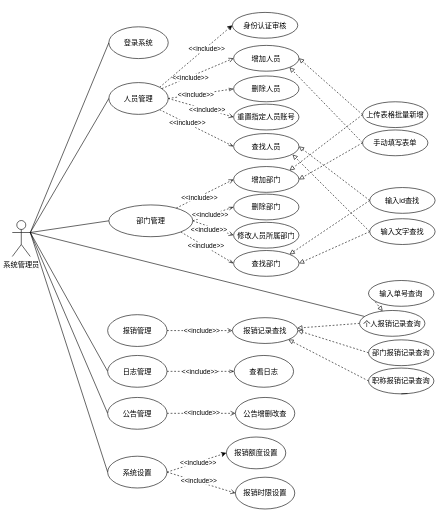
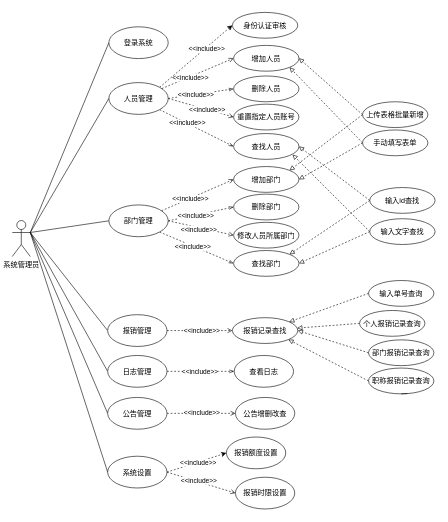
  <mxCell id="0" />
  <mxCell id="1" parent="0" />
  <mxCell id="2" style="rounded=0;orthogonalLoop=1;jettySize=auto;html=1;entryX=0;entryY=0.5;entryDx=0;entryDy=0;labelBackgroundColor=none;endArrow=open;endFill=0;dashed=1;" parent="1" source="12" target="14" edge="1" treatAsSingle="0"><mxGeometry relative="1" as="geometry"><mxPoint x="362" y="118" as="targetPoint" /></mxGeometry></mxCell>
  <mxCell id="3" value="&amp;lt;&amp;lt;include&amp;gt;&amp;gt;" style="edgeLabel;html=1;align=center;verticalAlign=middle;resizable=0;points=[];" parent="2" vertex="1" connectable="0"><mxGeometry x="-0.209" y="-1" relative="1" as="geometry"><mxPoint as="offset" /></mxGeometry></mxCell>
  <mxCell id="4" style="edgeStyle=none;rounded=0;orthogonalLoop=1;jettySize=auto;html=1;entryX=0;entryY=0.5;entryDx=0;entryDy=0;dashed=1;labelBackgroundColor=none;endArrow=openThin;endFill=0;exitX=1;exitY=0.5;exitDx=0;exitDy=0;" parent="1" source="12" target="13" edge="1" treatAsSingle="0"><mxGeometry relative="1" as="geometry"><mxPoint x="255" y="180" as="sourcePoint" /><mxPoint x="360" y="194" as="targetPoint" /></mxGeometry></mxCell>
  <mxCell id="5" value="&amp;lt;&amp;lt;include&amp;gt;&amp;gt;" style="edgeLabel;html=1;align=center;verticalAlign=middle;resizable=0;points=[];" parent="4" vertex="1" connectable="0"><mxGeometry x="-0.171" relative="1" as="geometry"><mxPoint as="offset" /></mxGeometry></mxCell>
  <mxCell id="6" style="edgeStyle=none;rounded=0;orthogonalLoop=1;jettySize=auto;html=1;exitX=1;exitY=0.5;exitDx=0;exitDy=0;entryX=0;entryY=0.5;entryDx=0;entryDy=0;dashed=1;labelBackgroundColor=none;endArrow=open;endFill=0;" parent="1" source="12" target="15" edge="1" treatAsSingle="0"><mxGeometry relative="1" as="geometry"><mxPoint x="362.56" y="279.04" as="targetPoint" /></mxGeometry></mxCell>
  <mxCell id="7" value="&amp;lt;&amp;lt;include&amp;gt;&amp;gt;" style="edgeLabel;html=1;align=center;verticalAlign=middle;resizable=0;points=[];" parent="6" vertex="1" connectable="0"><mxGeometry x="0.188" relative="1" as="geometry"><mxPoint as="offset" /></mxGeometry></mxCell>
  <mxCell id="8" style="edgeStyle=none;rounded=0;orthogonalLoop=1;jettySize=auto;html=1;exitX=1;exitY=1;exitDx=0;exitDy=0;entryX=0;entryY=0.5;entryDx=0;entryDy=0;dashed=1;labelBackgroundColor=none;endArrow=openThin;endFill=0;" parent="1" source="12" target="16" edge="1" treatAsSingle="0"><mxGeometry relative="1" as="geometry" /></mxCell>
  <mxCell id="9" value="&amp;lt;&amp;lt;include&amp;gt;&amp;gt;" style="edgeLabel;html=1;align=center;verticalAlign=middle;resizable=0;points=[];" parent="8" vertex="1" connectable="0"><mxGeometry x="-0.258" relative="1" as="geometry"><mxPoint as="offset" /></mxGeometry></mxCell>
  <mxCell id="10" style="rounded=0;orthogonalLoop=1;jettySize=auto;html=1;exitX=1;exitY=0;exitDx=0;exitDy=0;entryX=0;entryY=0.5;entryDx=0;entryDy=0;dashed=1;" parent="1" source="12" target="79" edge="1"><mxGeometry relative="1" as="geometry" /></mxCell>
  <mxCell id="11" value="&amp;lt;&amp;lt;include&amp;gt;&amp;gt;" style="edgeLabel;html=1;align=center;verticalAlign=middle;resizable=0;points=[];" parent="10" vertex="1" connectable="0"><mxGeometry x="0.258" y="-2" relative="1" as="geometry"><mxPoint y="-1" as="offset" /></mxGeometry></mxCell>
  <mxCell id="12" value="人员管理" style="ellipse;whiteSpace=wrap;html=1;" parent="1" vertex="1"><mxGeometry x="181" y="137" width="99" height="53" as="geometry" /></mxCell>
  <mxCell id="13" value="删除人员" style="ellipse;whiteSpace=wrap;html=1;" parent="1" vertex="1"><mxGeometry x="389" y="126" width="109" height="43" as="geometry" /></mxCell>
  <mxCell id="14" value="增加人员" style="ellipse;whiteSpace=wrap;html=1;" parent="1" vertex="1"><mxGeometry x="389" y="75" width="109" height="43" as="geometry" /></mxCell>
  <mxCell id="15" value="重置指定人员账号" style="ellipse;whiteSpace=wrap;html=1;" parent="1" vertex="1"><mxGeometry x="389" y="173" width="109" height="43" as="geometry" /></mxCell>
  <mxCell id="16" value="查找人员" style="ellipse;whiteSpace=wrap;html=1;" parent="1" vertex="1"><mxGeometry x="389" y="222" width="109" height="43" as="geometry" /></mxCell>
  <mxCell id="17" style="edgeStyle=none;rounded=0;orthogonalLoop=1;jettySize=auto;html=1;exitX=1;exitY=0.333;exitDx=0;exitDy=0;exitPerimeter=0;entryX=0;entryY=0.5;entryDx=0;entryDy=0;labelBackgroundColor=none;endArrow=none;endFill=0;" parent="1" source="24" target="12" edge="1"><mxGeometry relative="1" as="geometry" /></mxCell>
  <mxCell id="18" style="edgeStyle=none;rounded=0;orthogonalLoop=1;jettySize=auto;html=1;exitX=1;exitY=0.333;exitDx=0;exitDy=0;exitPerimeter=0;entryX=0;entryY=0.5;entryDx=0;entryDy=0;labelBackgroundColor=none;endArrow=none;endFill=0;" parent="1" source="24" target="33" edge="1"><mxGeometry relative="1" as="geometry" /></mxCell>
- <mxCell id="19" style="edgeStyle=none;rounded=0;orthogonalLoop=1;jettySize=auto;html=1;exitX=1;exitY=0.333;exitDx=0;exitDy=0;exitPerimeter=0;labelBackgroundColor=none;endArrow=none;endFill=0;" parent="1" source="24" target="55" edge="1"><mxGeometry relative="1" as="geometry" /></mxCell>
+ <mxCell id="19" style="edgeStyle=none;rounded=0;orthogonalLoop=1;jettySize=auto;html=1;exitX=1;exitY=0.333;exitDx=0;exitDy=0;exitPerimeter=0;entryX=0;entryY=0.5;entryDx=0;entryDy=0;labelBackgroundColor=none;endArrow=none;endFill=0;" parent="1" source="24" target="52" edge="1"><mxGeometry relative="1" as="geometry" /></mxCell>
  <mxCell id="20" style="edgeStyle=none;rounded=0;orthogonalLoop=1;jettySize=auto;html=1;exitX=1;exitY=0.333;exitDx=0;exitDy=0;exitPerimeter=0;entryX=0;entryY=0.5;entryDx=0;entryDy=0;labelBackgroundColor=none;endArrow=none;endFill=0;" parent="1" source="24" target="64" edge="1"><mxGeometry relative="1" as="geometry" /></mxCell>
  <mxCell id="21" style="edgeStyle=none;rounded=0;orthogonalLoop=1;jettySize=auto;html=1;exitX=1;exitY=0.333;exitDx=0;exitDy=0;exitPerimeter=0;entryX=0;entryY=0.5;entryDx=0;entryDy=0;labelBackgroundColor=none;endArrow=none;endFill=0;" parent="1" source="24" target="70" edge="1"><mxGeometry relative="1" as="geometry" /></mxCell>
  <mxCell id="22" style="edgeStyle=none;rounded=0;orthogonalLoop=1;jettySize=auto;html=1;exitX=1;exitY=0.333;exitDx=0;exitDy=0;exitPerimeter=0;labelBackgroundColor=none;endArrow=none;endFill=0;entryX=0;entryY=0.5;entryDx=0;entryDy=0;" parent="1" source="24" target="78" edge="1"><mxGeometry relative="1" as="geometry"><mxPoint x="174" y="43.5" as="targetPoint" /></mxGeometry></mxCell>
  <mxCell id="23" style="edgeStyle=none;rounded=0;orthogonalLoop=1;jettySize=auto;html=1;exitX=1;exitY=0.333;exitDx=0;exitDy=0;exitPerimeter=0;entryX=0;entryY=0.5;entryDx=0;entryDy=0;labelBackgroundColor=none;endArrow=none;endFill=0;" parent="1" source="24" target="76" edge="1"><mxGeometry relative="1" as="geometry" /></mxCell>
  <mxCell id="24" value="系统管理员" style="shape=umlActor;verticalLabelPosition=bottom;verticalAlign=top;html=1;" parent="1" vertex="1"><mxGeometry x="20" y="367" width="30" height="60" as="geometry" /></mxCell>
  <mxCell id="25" style="rounded=0;orthogonalLoop=1;jettySize=auto;html=1;entryX=0;entryY=0.5;entryDx=0;entryDy=0;labelBackgroundColor=none;endArrow=open;endFill=0;dashed=1;" parent="1" source="33" target="35" edge="1" treatAsSingle="0"><mxGeometry relative="1" as="geometry"><mxPoint x="362" y="307" as="targetPoint" /></mxGeometry></mxCell>
  <mxCell id="26" value="&amp;lt;&amp;lt;include&amp;gt;&amp;gt;" style="edgeLabel;html=1;align=center;verticalAlign=middle;resizable=0;points=[];" parent="25" vertex="1" connectable="0"><mxGeometry x="-0.209" y="-1" relative="1" as="geometry"><mxPoint as="offset" /></mxGeometry></mxCell>
  <mxCell id="27" style="edgeStyle=none;rounded=0;orthogonalLoop=1;jettySize=auto;html=1;entryX=0;entryY=0.5;entryDx=0;entryDy=0;dashed=1;labelBackgroundColor=none;endArrow=openThin;endFill=0;exitX=1;exitY=0.5;exitDx=0;exitDy=0;" parent="1" source="33" target="34" edge="1" treatAsSingle="0"><mxGeometry relative="1" as="geometry"><mxPoint x="255" y="369" as="sourcePoint" /><mxPoint x="360" y="383" as="targetPoint" /></mxGeometry></mxCell>
  <mxCell id="28" value="&amp;lt;&amp;lt;include&amp;gt;&amp;gt;" style="edgeLabel;html=1;align=center;verticalAlign=middle;resizable=0;points=[];" parent="27" vertex="1" connectable="0"><mxGeometry x="-0.171" relative="1" as="geometry"><mxPoint as="offset" /></mxGeometry></mxCell>
  <mxCell id="29" style="edgeStyle=none;rounded=0;orthogonalLoop=1;jettySize=auto;html=1;exitX=1;exitY=0.5;exitDx=0;exitDy=0;entryX=0;entryY=0.5;entryDx=0;entryDy=0;dashed=1;labelBackgroundColor=none;endArrow=open;endFill=0;" parent="1" source="33" target="36" edge="1" treatAsSingle="0"><mxGeometry relative="1" as="geometry"><mxPoint x="362.56" y="468.04" as="targetPoint" /></mxGeometry></mxCell>
  <mxCell id="30" value="&amp;lt;&amp;lt;include&amp;gt;&amp;gt;" style="edgeLabel;html=1;align=center;verticalAlign=middle;resizable=0;points=[];" parent="29" vertex="1" connectable="0"><mxGeometry x="0.188" relative="1" as="geometry"><mxPoint x="-13.74" as="offset" /></mxGeometry></mxCell>
  <mxCell id="31" style="edgeStyle=none;rounded=0;orthogonalLoop=1;jettySize=auto;html=1;exitX=1;exitY=1;exitDx=0;exitDy=0;entryX=0;entryY=0.5;entryDx=0;entryDy=0;dashed=1;labelBackgroundColor=none;endArrow=openThin;endFill=0;" parent="1" source="33" target="37" edge="1" treatAsSingle="0"><mxGeometry relative="1" as="geometry" /></mxCell>
  <mxCell id="32" value="&amp;lt;&amp;lt;include&amp;gt;&amp;gt;" style="edgeLabel;html=1;align=center;verticalAlign=middle;resizable=0;points=[];" parent="31" vertex="1" connectable="0"><mxGeometry x="-0.258" relative="1" as="geometry"><mxPoint x="8.77" y="4.41" as="offset" /></mxGeometry></mxCell>
- <mxCell id="33" value="部门管理" style="ellipse;whiteSpace=wrap;html=1;" parent="1" vertex="1"><mxGeometry x="181" y="341" width="140" height="53" as="geometry" /></mxCell>
+ <mxCell id="33" value="部门管理" style="ellipse;whiteSpace=wrap;html=1;" parent="1" vertex="1"><mxGeometry x="181" y="341" width="99" height="53" as="geometry" /></mxCell>
  <mxCell id="34" value="删除部门" style="ellipse;whiteSpace=wrap;html=1;" parent="1" vertex="1"><mxGeometry x="389" y="323" width="109" height="43" as="geometry" /></mxCell>
  <mxCell id="35" value="增加部门" style="ellipse;whiteSpace=wrap;html=1;" parent="1" vertex="1"><mxGeometry x="389" y="277" width="109" height="43" as="geometry" /></mxCell>
  <mxCell id="36" value="修改人员所属部门" style="ellipse;whiteSpace=wrap;html=1;" parent="1" vertex="1"><mxGeometry x="389" y="370" width="109" height="43" as="geometry" /></mxCell>
  <mxCell id="37" value="查找部门" style="ellipse;whiteSpace=wrap;html=1;" parent="1" vertex="1"><mxGeometry x="389" y="417" width="109" height="43" as="geometry" /></mxCell>
  <mxCell id="38" style="edgeStyle=none;rounded=0;orthogonalLoop=1;jettySize=auto;html=1;exitX=0;exitY=0.5;exitDx=0;exitDy=0;entryX=1;entryY=0.5;entryDx=0;entryDy=0;dashed=1;labelBackgroundColor=none;endArrow=block;endFill=0;" parent="1" source="40" target="14" edge="1"><mxGeometry relative="1" as="geometry" /></mxCell>
  <mxCell id="39" style="edgeStyle=none;rounded=0;orthogonalLoop=1;jettySize=auto;html=1;exitX=0;exitY=0.5;exitDx=0;exitDy=0;entryX=1;entryY=0;entryDx=0;entryDy=0;dashed=1;labelBackgroundColor=none;endArrow=block;endFill=0;" parent="1" source="40" target="35" edge="1"><mxGeometry relative="1" as="geometry" /></mxCell>
  <mxCell id="40" value="上传表格批量新增" style="ellipse;whiteSpace=wrap;html=1;" parent="1" vertex="1"><mxGeometry x="604" y="169" width="109" height="43" as="geometry" /></mxCell>
  <mxCell id="41" style="edgeStyle=none;rounded=0;orthogonalLoop=1;jettySize=auto;html=1;exitX=0;exitY=0.5;exitDx=0;exitDy=0;dashed=1;labelBackgroundColor=none;endArrow=block;endFill=0;entryX=1;entryY=1;entryDx=0;entryDy=0;" parent="1" source="43" target="14" edge="1"><mxGeometry relative="1" as="geometry" /></mxCell>
  <mxCell id="42" style="edgeStyle=none;rounded=0;orthogonalLoop=1;jettySize=auto;html=1;exitX=0;exitY=0.5;exitDx=0;exitDy=0;entryX=1;entryY=0.5;entryDx=0;entryDy=0;dashed=1;labelBackgroundColor=none;endArrow=block;endFill=0;" parent="1" source="43" target="35" edge="1"><mxGeometry relative="1" as="geometry" /></mxCell>
  <mxCell id="43" value="手动填写表单" style="ellipse;whiteSpace=wrap;html=1;" parent="1" vertex="1"><mxGeometry x="604" y="216" width="109" height="43" as="geometry" /></mxCell>
  <mxCell id="44" style="edgeStyle=none;rounded=0;orthogonalLoop=1;jettySize=auto;html=1;exitX=0;exitY=0.5;exitDx=0;exitDy=0;entryX=0.902;entryY=0.815;entryDx=0;entryDy=0;entryPerimeter=0;dashed=1;labelBackgroundColor=none;endArrow=block;endFill=0;" parent="1" source="46" target="16" edge="1"><mxGeometry relative="1" as="geometry" /></mxCell>
  <mxCell id="45" style="edgeStyle=none;rounded=0;orthogonalLoop=1;jettySize=auto;html=1;exitX=0;exitY=0.5;exitDx=0;exitDy=0;entryX=1;entryY=0.5;entryDx=0;entryDy=0;dashed=1;labelBackgroundColor=none;endArrow=block;endFill=0;" parent="1" source="46" target="37" edge="1"><mxGeometry relative="1" as="geometry" /></mxCell>
  <mxCell id="46" value="输入文字查找" style="ellipse;whiteSpace=wrap;html=1;" parent="1" vertex="1"><mxGeometry x="616" y="364" width="109" height="43" as="geometry" /></mxCell>
  <mxCell id="47" style="edgeStyle=none;rounded=0;orthogonalLoop=1;jettySize=auto;html=1;exitX=0;exitY=0.5;exitDx=0;exitDy=0;entryX=1;entryY=0.5;entryDx=0;entryDy=0;dashed=1;labelBackgroundColor=none;endArrow=block;endFill=0;" parent="1" source="49" target="16" edge="1"><mxGeometry relative="1" as="geometry" /></mxCell>
  <mxCell id="48" style="edgeStyle=none;rounded=0;orthogonalLoop=1;jettySize=auto;html=1;exitX=0;exitY=0.5;exitDx=0;exitDy=0;entryX=1;entryY=0;entryDx=0;entryDy=0;dashed=1;labelBackgroundColor=none;endArrow=block;endFill=0;" parent="1" source="49" target="37" edge="1"><mxGeometry relative="1" as="geometry" /></mxCell>
  <mxCell id="49" value="输入id查找" style="ellipse;whiteSpace=wrap;html=1;" parent="1" vertex="1"><mxGeometry x="616" y="312" width="109" height="43" as="geometry" /></mxCell>
  <mxCell id="50" style="edgeStyle=none;rounded=0;orthogonalLoop=1;jettySize=auto;html=1;exitX=1;exitY=0.5;exitDx=0;exitDy=0;dashed=1;labelBackgroundColor=none;endArrow=open;endFill=0;" parent="1" source="52" target="53" edge="1" treatAsSingle="0"><mxGeometry relative="1" as="geometry" /></mxCell>
  <mxCell id="51" value="&amp;lt;&amp;lt;include&amp;gt;&amp;gt;" style="edgeLabel;html=1;align=center;verticalAlign=middle;resizable=0;points=[];" parent="50" vertex="1" connectable="0"><mxGeometry x="0.431" y="-1" relative="1" as="geometry"><mxPoint x="-20.29" y="-1" as="offset" /></mxGeometry></mxCell>
  <mxCell id="52" value="报销管理" style="ellipse;whiteSpace=wrap;html=1;" parent="1" vertex="1"><mxGeometry x="179" y="524" width="99" height="53" as="geometry" /></mxCell>
  <mxCell id="53" value="报销记录查找" style="ellipse;whiteSpace=wrap;html=1;" parent="1" vertex="1"><mxGeometry x="387" y="529" width="109" height="43" as="geometry" /></mxCell>
  <mxCell id="54" style="edgeStyle=none;rounded=0;orthogonalLoop=1;jettySize=auto;html=1;exitX=0;exitY=0.5;exitDx=0;exitDy=0;dashed=1;labelBackgroundColor=none;endArrow=block;endFill=0;" parent="1" source="55" target="53" edge="1"><mxGeometry relative="1" as="geometry" /></mxCell>
  <mxCell id="55" value="个人报销记录查询" style="ellipse;whiteSpace=wrap;html=1;" parent="1" vertex="1"><mxGeometry x="599" y="517" width="109" height="43" as="geometry" /></mxCell>
  <mxCell id="56" style="edgeStyle=none;rounded=0;orthogonalLoop=1;jettySize=auto;html=1;exitX=0;exitY=0.5;exitDx=0;exitDy=0;entryX=1;entryY=0.5;entryDx=0;entryDy=0;dashed=1;labelBackgroundColor=none;endArrow=block;endFill=0;" parent="1" source="57" target="53" edge="1"><mxGeometry relative="1" as="geometry" /></mxCell>
  <mxCell id="57" value="部门报销记录查询" style="ellipse;whiteSpace=wrap;html=1;" parent="1" vertex="1"><mxGeometry x="614" y="566" width="109" height="43" as="geometry" /></mxCell>
  <mxCell id="58" style="edgeStyle=none;rounded=0;orthogonalLoop=1;jettySize=auto;html=1;exitX=0;exitY=0.5;exitDx=0;exitDy=0;entryX=1;entryY=1;entryDx=0;entryDy=0;dashed=1;labelBackgroundColor=none;endArrow=block;endFill=0;" parent="1" source="59" target="53" edge="1"><mxGeometry relative="1" as="geometry" /></mxCell>
  <mxCell id="59" value="职称报销记录查询" style="ellipse;whiteSpace=wrap;html=1;" parent="1" vertex="1"><mxGeometry x="614" y="613" width="109" height="43" as="geometry" /></mxCell>
- <mxCell id="60" style="edgeStyle=none;rounded=0;orthogonalLoop=1;jettySize=auto;html=1;exitX=0;exitY=0.5;exitDx=0;exitDy=0;dashed=1;labelBackgroundColor=none;endArrow=block;endFill=0;" parent="1" source="61" target="55" edge="1"><mxGeometry relative="1" as="geometry" /></mxCell>
+ <mxCell id="60" style="edgeStyle=none;rounded=0;orthogonalLoop=1;jettySize=auto;html=1;exitX=0;exitY=0.5;exitDx=0;exitDy=0;dashed=1;labelBackgroundColor=none;endArrow=block;endFill=0;" parent="1" source="61" target="53" edge="1"><mxGeometry relative="1" as="geometry" /></mxCell>
  <mxCell id="61" value="输入单号查询" style="ellipse;whiteSpace=wrap;html=1;" parent="1" vertex="1"><mxGeometry x="614" y="467" width="109" height="43" as="geometry" /></mxCell>
  <mxCell id="62" style="edgeStyle=none;rounded=0;orthogonalLoop=1;jettySize=auto;html=1;exitX=1;exitY=0.5;exitDx=0;exitDy=0;entryX=0;entryY=0.5;entryDx=0;entryDy=0;labelBackgroundColor=none;endArrow=openThin;endFill=0;dashed=1;" parent="1" source="64" target="65" edge="1" treatAsSingle="0"><mxGeometry relative="1" as="geometry" /></mxCell>
  <mxCell id="63" value="&amp;lt;&amp;lt;include&amp;gt;&amp;gt;" style="edgeLabel;html=1;align=center;verticalAlign=middle;resizable=0;points=[];" parent="62" vertex="1" connectable="0"><mxGeometry x="-0.251" y="-3" relative="1" as="geometry"><mxPoint x="12.24" y="-3" as="offset" /></mxGeometry></mxCell>
  <mxCell id="64" value="日志管理" style="ellipse;whiteSpace=wrap;html=1;" parent="1" vertex="1"><mxGeometry x="179" y="592" width="99" height="53" as="geometry" /></mxCell>
  <mxCell id="65" value="查看日志" style="ellipse;whiteSpace=wrap;html=1;" parent="1" vertex="1"><mxGeometry x="390" y="592" width="99" height="53" as="geometry" /></mxCell>
  <mxCell id="66" style="edgeStyle=none;rounded=0;orthogonalLoop=1;jettySize=auto;html=1;exitX=1;exitY=0.5;exitDx=0;exitDy=0;entryX=0;entryY=0.5;entryDx=0;entryDy=0;labelBackgroundColor=none;endArrow=classic;endFill=1;dashed=1;" parent="1" source="70" target="71" edge="1" treatAsSingle="0"><mxGeometry relative="1" as="geometry" /></mxCell>
  <mxCell id="67" value="&amp;lt;&amp;lt;include&amp;gt;&amp;gt;" style="edgeLabel;html=1;align=center;verticalAlign=middle;resizable=0;points=[];" parent="66" vertex="1" connectable="0"><mxGeometry x="-0.188" y="-3" relative="1" as="geometry"><mxPoint x="10.47" y="-5.96" as="offset" /></mxGeometry></mxCell>
  <mxCell id="68" style="edgeStyle=none;rounded=0;orthogonalLoop=1;jettySize=auto;html=1;exitX=1;exitY=0.5;exitDx=0;exitDy=0;entryX=0;entryY=0.5;entryDx=0;entryDy=0;labelBackgroundColor=none;endArrow=open;endFill=0;dashed=1;" parent="1" source="70" target="72" edge="1" treatAsSingle="0"><mxGeometry relative="1" as="geometry" /></mxCell>
  <mxCell id="69" value="&amp;lt;&amp;lt;include&amp;gt;&amp;gt;" style="edgeLabel;html=1;align=center;verticalAlign=middle;resizable=0;points=[];" parent="68" vertex="1" connectable="0"><mxGeometry x="-0.09" y="2" relative="1" as="geometry"><mxPoint as="offset" /></mxGeometry></mxCell>
  <mxCell id="70" value="系统设置" style="ellipse;whiteSpace=wrap;html=1;" parent="1" vertex="1"><mxGeometry x="179" y="760" width="99" height="53" as="geometry" /></mxCell>
  <mxCell id="71" value="报销额度设置" style="ellipse;whiteSpace=wrap;html=1;" parent="1" vertex="1"><mxGeometry x="377" y="728" width="99" height="53" as="geometry" /></mxCell>
  <mxCell id="72" value="报销时限设置" style="ellipse;whiteSpace=wrap;html=1;" parent="1" vertex="1"><mxGeometry x="392" y="795" width="99" height="53" as="geometry" /></mxCell>
  <mxCell id="73" style="edgeStyle=none;rounded=0;orthogonalLoop=1;jettySize=auto;html=1;exitX=0.5;exitY=1;exitDx=0;exitDy=0;entryX=0.599;entryY=0.985;entryDx=0;entryDy=0;entryPerimeter=0;labelBackgroundColor=none;endArrow=none;endFill=0;" parent="1" source="59" target="59" edge="1"><mxGeometry relative="1" as="geometry" /></mxCell>
  <mxCell id="74" style="edgeStyle=none;rounded=0;orthogonalLoop=1;jettySize=auto;html=1;exitX=1;exitY=0.5;exitDx=0;exitDy=0;entryX=0;entryY=0.5;entryDx=0;entryDy=0;labelBackgroundColor=none;endArrow=open;endFill=0;dashed=1;" parent="1" source="76" target="77" edge="1" treatAsSingle="0"><mxGeometry relative="1" as="geometry" /></mxCell>
  <mxCell id="75" value="&amp;lt;&amp;lt;include&amp;gt;&amp;gt;" style="edgeLabel;html=1;align=center;verticalAlign=middle;resizable=0;points=[];" parent="74" vertex="1" connectable="0"><mxGeometry x="-0.256" relative="1" as="geometry"><mxPoint x="15" y="-1.5" as="offset" /></mxGeometry></mxCell>
  <mxCell id="76" value="公告管理" style="ellipse;whiteSpace=wrap;html=1;" parent="1" vertex="1"><mxGeometry x="179" y="662" width="99" height="53" as="geometry" /></mxCell>
  <mxCell id="77" value="公告增删改查" style="ellipse;whiteSpace=wrap;html=1;" parent="1" vertex="1"><mxGeometry x="392" y="662" width="99" height="53" as="geometry" /></mxCell>
  <mxCell id="78" value="登录系统" style="ellipse;whiteSpace=wrap;html=1;" parent="1" vertex="1"><mxGeometry x="181" y="44" width="99" height="53" as="geometry" /></mxCell>
  <mxCell id="79" value="身份认证审核" style="ellipse;whiteSpace=wrap;html=1;" parent="1" vertex="1"><mxGeometry x="387" y="20" width="109" height="43" as="geometry" /></mxCell>
